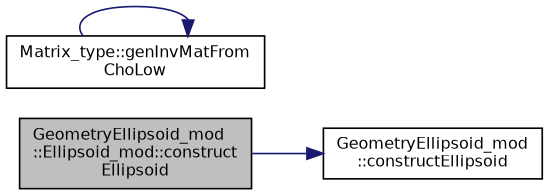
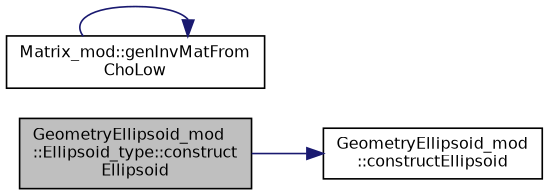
  digraph {
    rankdir=LR
    node [color=black fillcolor=white fontname=Helvetica fontsize=10 shape=record style=filled]
    edge [color=midnightblue fontname=Helvetica fontsize=10 labelfontname=Helvetica labelfontsize=10 style=solid]
-   n1 [fillcolor=grey75 fontcolor=black height=0.2 label="GeometryEllipsoid_mod\l::Ellipsoid_mod::construct\lEllipsoid" width=0.4]
+   n1 [fillcolor=grey75 fontcolor=black height=0.2 label="GeometryEllipsoid_mod\l::Ellipsoid_type::construct\lEllipsoid" width=0.4]
    n2 [height=0.2 label="GeometryEllipsoid_mod\l::constructEllipsoid" width=0.4]
-   n3 [height=0.2 label="Matrix_type::genInvMatFrom\lChoLow" width=0.4]
+   n3 [height=0.2 label="Matrix_mod::genInvMatFrom\lChoLow" width=0.4]
    n1 -> n2
    n3 -> n3
  }
